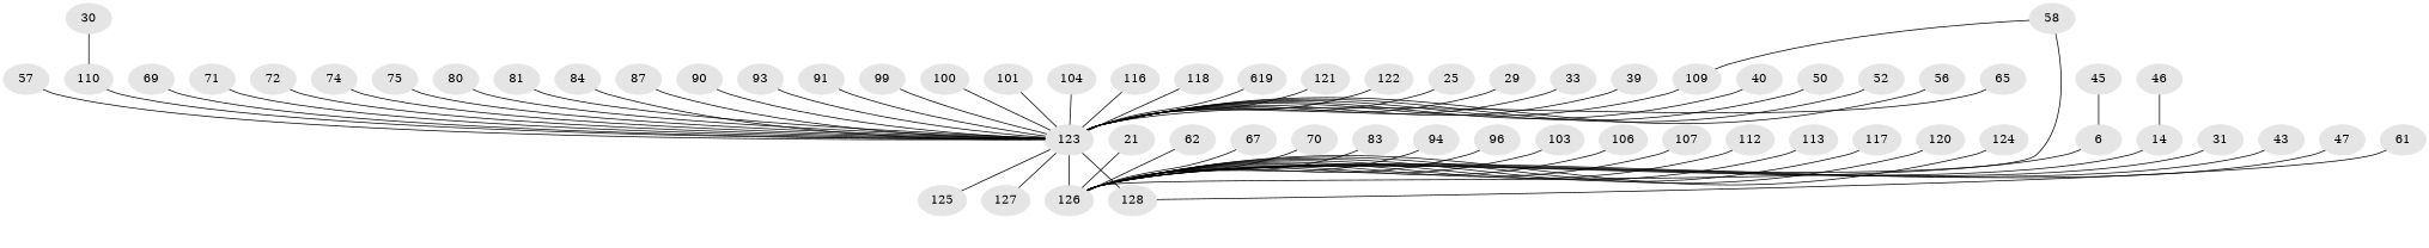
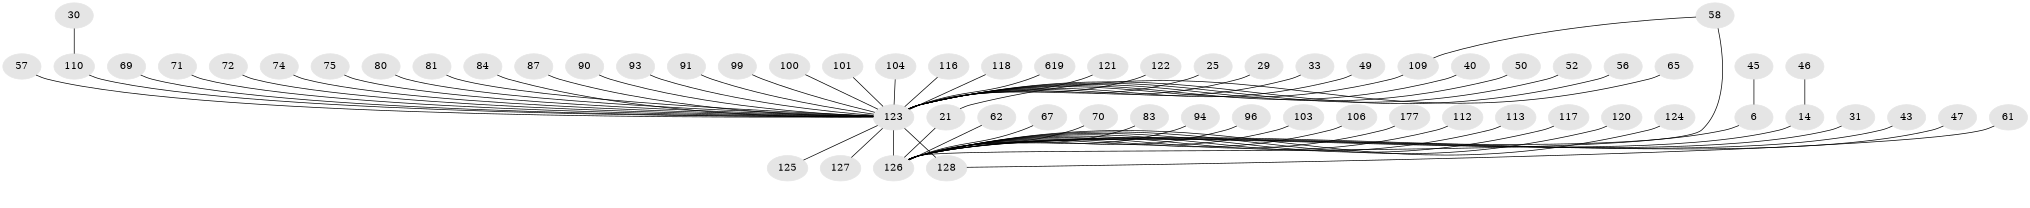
  graph {
    node [color=gray90 style=filled]
    126 [super="+53+77+9+92+105+115"]
    6
    14
    21
    123 [super="+85+95+114+73+108+7+11+20+23+24"]
    125
    127
    128 [super="+111+3"]
    25
    29
    110 [super="+35"]
    30
    31
    33
-   39
+   39 [label=49]
    40
    43
    45
    46
    47
    50
    52
    56
    57 [super="+27"]
    58 [super="+22"]
    109 [super="+48+82"]
    61 [super="+59"]
    62
    65
    67
    69
    70
    71
    72 [super="+32"]
    74
    75
    80
    81
    83
    84
    87
    90
    93
    94
    96
    n46 [label=91 super="+79"]
    99 [super="+44"]
    100
    101 [super="+37"]
    103
    104
    106
-   107
+   107 [label=177]
    112 [super="+60"]
    113
    116
    117 [super="+18"]
    118
    n59 [label=619]
    120 [super="+78"]
    121
    122 [super="+88"]
    124
    6 -- 126
    14 -- 126
    21 -- 126
    123 -- 126 [weight=25]
    123 -- 125
    123 -- 127
    123 -- 128 [weight=4]
    25 -- 123 [weight=2]
    29 -- 123
    110 -- 123 [weight=3]
    30 -- 110
    31 -- 126
    33 -- 123
    39 -- 123 [weight=2]
    40 -- 123
    43 -- 126
    45 -- 6
    46 -- 14
    47 -- 126
    50 -- 123
    52 -- 123
    56 -- 123
    57 -- 123
    58 -- 126 [weight=2]
    58 -- 109
    109 -- 123 [weight=2]
    61 -- 128
    62 -- 126
-   65 -- 123
+   65 -- 21
    67 -- 126
    69 -- 123
    70 -- 126
    71 -- 123
    72 -- 123
    74 -- 123
    75 -- 123
    80 -- 123
    81 -- 123
    83 -- 126
    84 -- 123
    87 -- 123
    90 -- 123
    93 -- 123
    94 -- 126
    96 -- 126
    n46 -- 123
    99 -- 123
    100 -- 123
    101 -- 123
    103 -- 126
    104 -- 123
    106 -- 126
    107 -- 126
    112 -- 126
    113 -- 126
    116 -- 123
    117 -- 126
    118 -- 123
    n59 -- 123
    120 -- 126
    121 -- 123
    122 -- 123
    124 -- 126
  }
